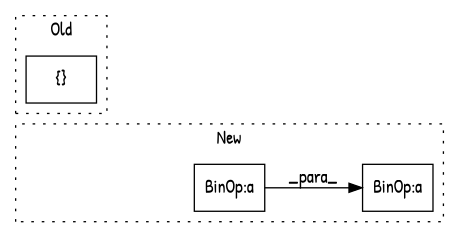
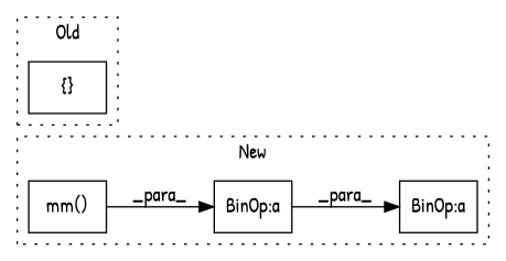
  digraph {
    rankdir=LR
    fontname="Patrick Hand"
    node [a=82 shape=box fontname="Patrick Hand"]
    edge [fontname="Patrick Hand"]
+   n1 [a=75 l="9,1" label="mm()" s="462,497"]
    n2 [l=2 label="BinOp:a" s=610]
    n3 [l=3 label="BinOp:a" s=580]
    n4 [a=59 l="1,0" label="{}" s="1024,1055"]
    subgraph cluster_1 {
      label=New
      style=dotted
+     n1
      n2
      n3
    }
    subgraph cluster_2 {
      label=Old
      style=dotted
      n4
    }
+   n1 -> n2 [label=_para_]
    n2 -> n3 [label=_para_]
  }
